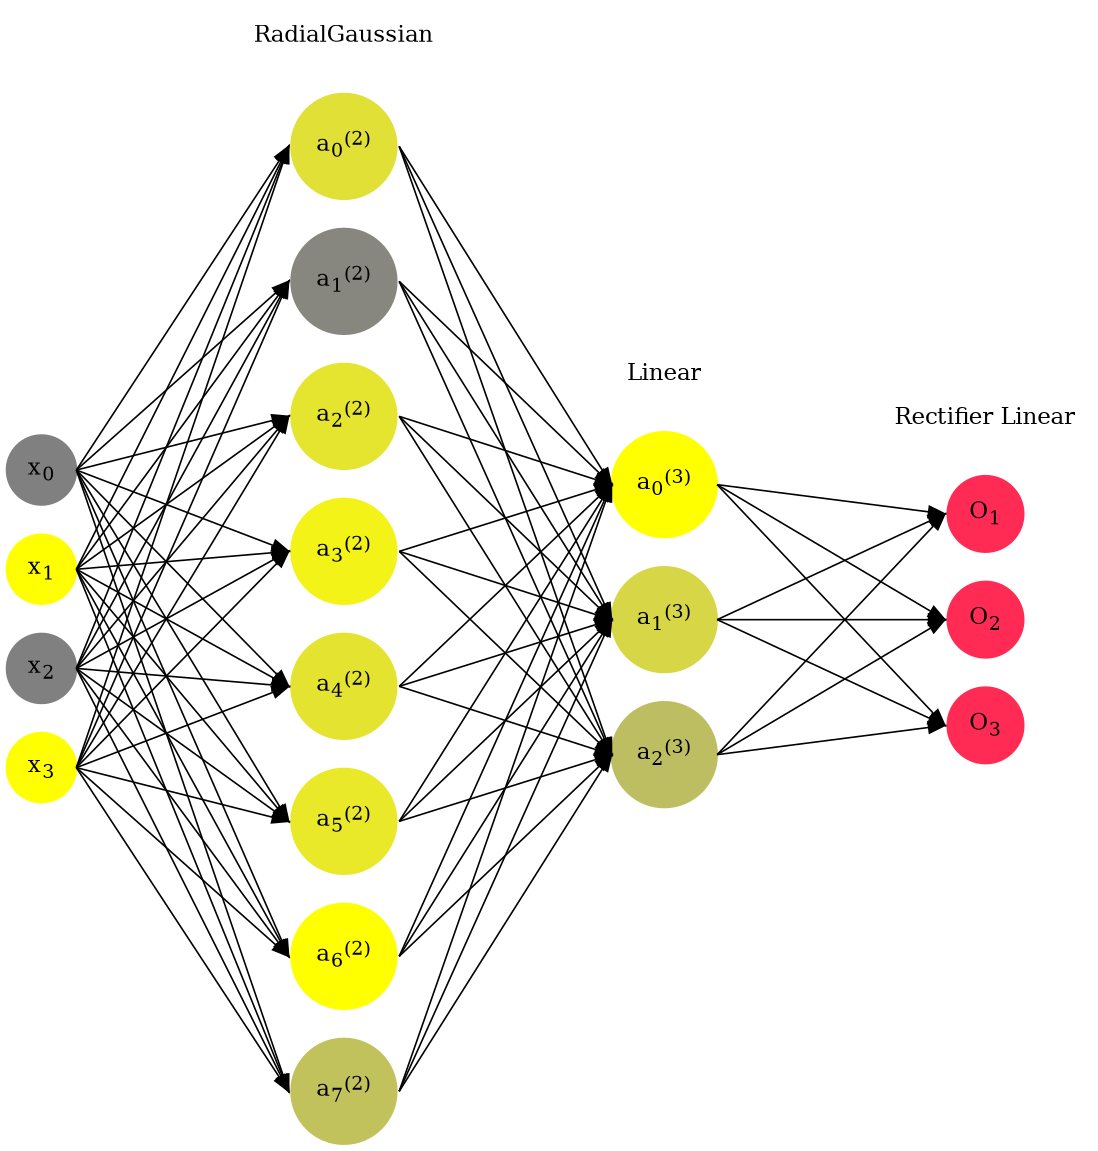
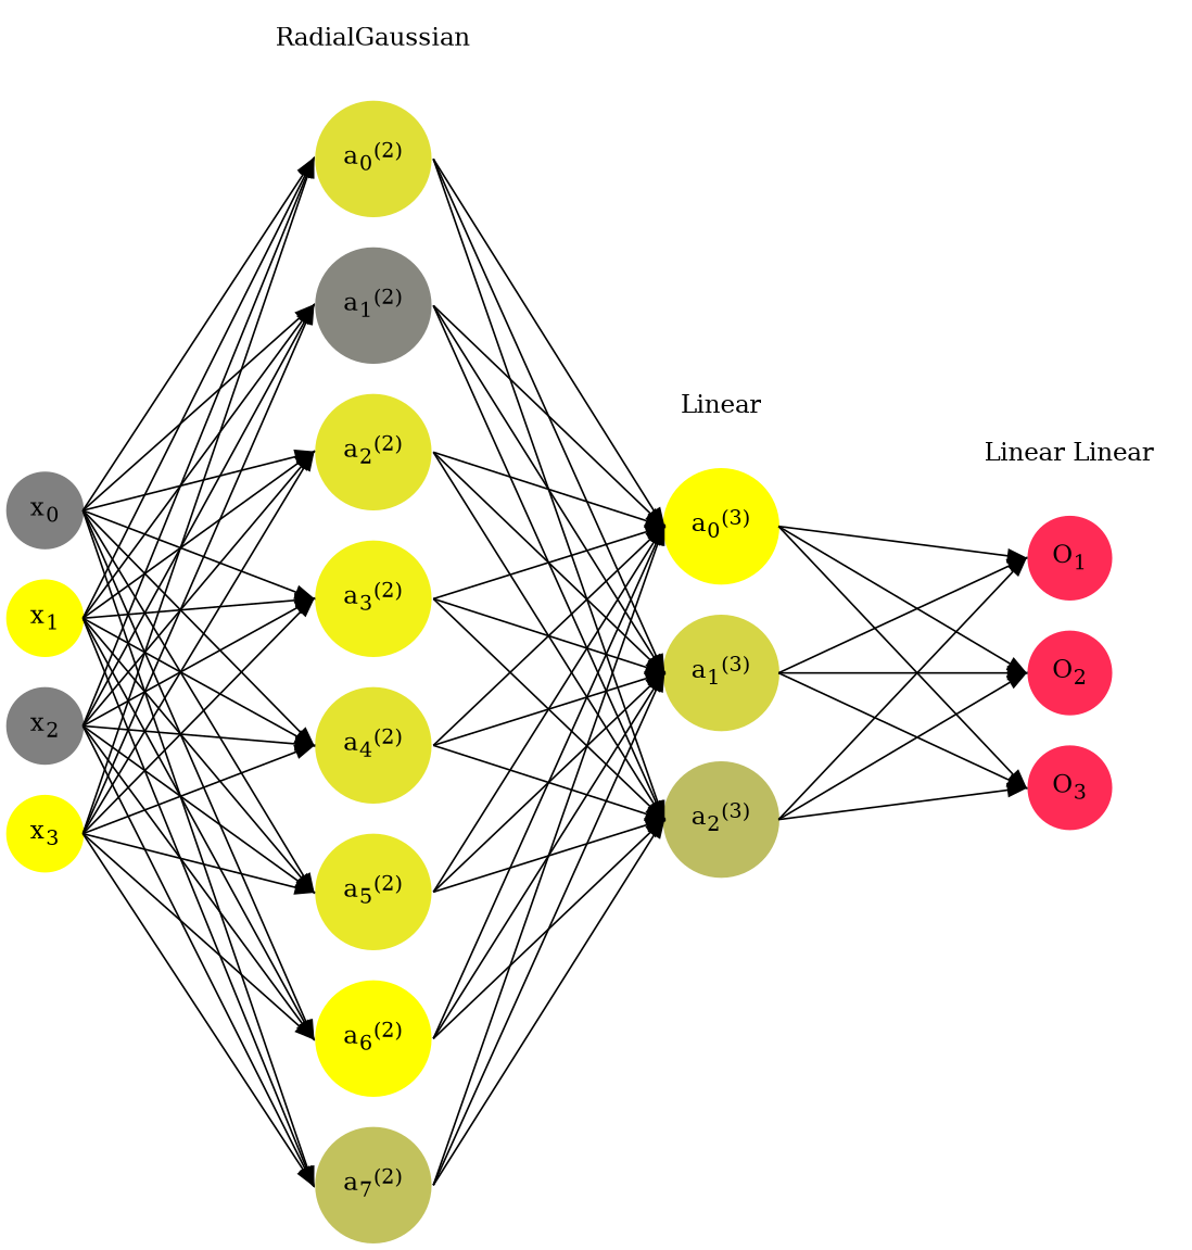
  digraph {
    rankdir=LR
    ranksep=1.4
    splines=false
    node [shape=circle style=filled]
    edge [headport=w style=solid tailport=e]
    n1 [color="0.1667, 0.0, 0.5" fillcolor="0.1667, 0.0, 0.5" label=<x<sub>0</sub>>]
    n2 [color="0.1667, 1.0, 1.0" fillcolor="0.1667, 1.0, 1.0" label=<x<sub>1</sub>>]
    n3 [color="0.1667, 0.0, 0.5" fillcolor="0.1667, 0.0, 0.5" label=<x<sub>2</sub>>]
    n4 [color="0.1667, 1.0, 1.0" fillcolor="0.1667, 1.0, 1.0" label=<x<sub>3</sub>>]
    n5 [color="0.1667, 0.750341, 0.875171" fillcolor="0.1667, 0.750341, 0.875171" label=<a<sub>0</sub><sup>(2)</sup>>]
    n6 [color="0.1667, 0.061117, 0.530558" fillcolor="0.1667, 0.061117, 0.530558" label=<a<sub>1</sub><sup>(2)</sup>>]
    n7 [color="0.1667, 0.794704, 0.897352" fillcolor="0.1667, 0.794704, 0.897352" label=<a<sub>2</sub><sup>(2)</sup>>]
    n8 [color="0.1667, 0.901162, 0.950581" fillcolor="0.1667, 0.901162, 0.950581" label=<a<sub>3</sub><sup>(2)</sup>>]
    n9 [color="0.1667, 0.786005, 0.893002" fillcolor="0.1667, 0.786005, 0.893002" label=<a<sub>4</sub><sup>(2)</sup>>]
    n10 [color="0.1667, 0.822464, 0.911232" fillcolor="0.1667, 0.822464, 0.911232" label=<a<sub>5</sub><sup>(2)</sup>>]
    n11 [color="0.1667, 0.996869, 0.998434" fillcolor="0.1667, 0.996869, 0.998434" label=<a<sub>6</sub><sup>(2)</sup>>]
    n12 [color="0.1667, 0.519122, 0.759561" fillcolor="0.1667, 0.519122, 0.759561" label=<a<sub>7</sub><sup>(2)</sup>>]
    n13 [color="0.1667, 2.170875, 1.585438" fillcolor="0.1667, 2.170875, 1.585438" label=<a<sub>0</sub><sup>(3)</sup>>]
    n14 [color="0.1667, 0.673028, 0.836514" fillcolor="0.1667, 0.673028, 0.836514" label=<a<sub>1</sub><sup>(3)</sup>>]
    n15 [color="0.1667, 0.483377, 0.741688" fillcolor="0.1667, 0.483377, 0.741688" label=<a<sub>2</sub><sup>(3)</sup>>]
    n16 [color="0.9667, 0.83, 1.0" fillcolor="0.9667, 0.83, 1.0" label=<O<sub>1</sub>>]
    n17 [color="0.9667, 0.83, 1.0" fillcolor="0.9667, 0.83, 1.0" label=<O<sub>2</sub>>]
    n18 [color="0.9667, 0.83, 1.0" fillcolor="0.9667, 0.83, 1.0" label=<O<sub>3</sub>>]
    n19 [label=RadialGaussian shape=plaintext style=""]
    n20 [label=Linear shape=plaintext style=""]
-   n21 [label="Rectifier Linear" shape=plaintext style=""]
+   n21 [label="Linear Linear" shape=plaintext style=""]
    subgraph sub_1 {
      n1
    }
    subgraph sub_2 {
      n2
    }
    subgraph sub_3 {
      n3
    }
    subgraph sub_4 {
      n4
    }
    subgraph sub_5 {
      n5
    }
    subgraph sub_6 {
      n6
    }
    subgraph sub_7 {
      n7
    }
    subgraph sub_8 {
      n8
    }
    subgraph sub_9 {
      n9
    }
    subgraph sub_10 {
      n10
    }
    subgraph sub_11 {
      n11
    }
    subgraph sub_12 {
      n12
    }
    subgraph sub_13 {
      n13
    }
    subgraph sub_14 {
      n14
    }
    subgraph sub_15 {
      n15
    }
    subgraph sub_16 {
      n16
    }
    subgraph sub_17 {
      n17
    }
    subgraph sub_18 {
      n18
    }
    subgraph sub_19 {
      rank=same
      n1
      n2
      n3
      n4
    }
    subgraph sub_20 {
      rank=same
      n5
      n6
      n7
      n8
      n9
      n10
      n11
      n12
    }
    subgraph sub_21 {
      rank=same
      n13
      n14
      n15
    }
    subgraph sub_22 {
      rank=same
      n16
      n17
      n18
    }
    subgraph sub_23 {
      rank=same
      n5
      n19
    }
    subgraph sub_24 {
      rank=same
      n13
      n20
    }
    subgraph sub_25 {
      rank=same
      n16
      n21
    }
    n1 -> n2 [style=invis]
    n1 -> n5
    n1 -> n6
    n1 -> n7
    n1 -> n8
    n1 -> n9
    n1 -> n10
    n1 -> n11
    n1 -> n12
    n2 -> n3 [style=invis]
    n2 -> n5
    n2 -> n6
    n2 -> n7
    n2 -> n8
    n2 -> n9
    n2 -> n10
    n2 -> n11
    n2 -> n12
    n3 -> n4 [style=invis]
    n3 -> n5
    n3 -> n6
    n3 -> n7
    n3 -> n8
    n3 -> n9
    n3 -> n10
    n3 -> n11
    n3 -> n12
    n4 -> n5
    n4 -> n6
    n4 -> n7
    n4 -> n8
    n4 -> n9
    n4 -> n10
    n4 -> n11
    n4 -> n12
    n5 -> n6 [style=invis]
    n5 -> n13
    n5 -> n14
    n5 -> n15
    n6 -> n7 [style=invis]
    n6 -> n13
    n6 -> n14
    n6 -> n15
    n7 -> n8 [style=invis]
    n7 -> n13
    n7 -> n14
    n7 -> n15
    n8 -> n9 [style=invis]
    n8 -> n13
    n8 -> n14
    n8 -> n15
    n9 -> n10 [style=invis]
    n9 -> n13
    n9 -> n14
    n9 -> n15
    n10 -> n11 [style=invis]
    n10 -> n13
    n10 -> n14
    n10 -> n15
    n11 -> n12 [style=invis]
    n11 -> n13
    n11 -> n14
    n11 -> n15
    n12 -> n13
    n12 -> n14
    n12 -> n15
    n13 -> n14 [style=invis]
    n13 -> n16
    n13 -> n17
    n13 -> n18
    n14 -> n15 [style=invis]
    n14 -> n16
    n14 -> n17
    n14 -> n18
    n15 -> n16
    n15 -> n17
    n15 -> n18
    n16 -> n17 [style=invis]
    n17 -> n18 [style=invis]
    n19 -> n5 [style=invis]
    n20 -> n13 [style=invis]
    n21 -> n16 [style=invis]
  }
